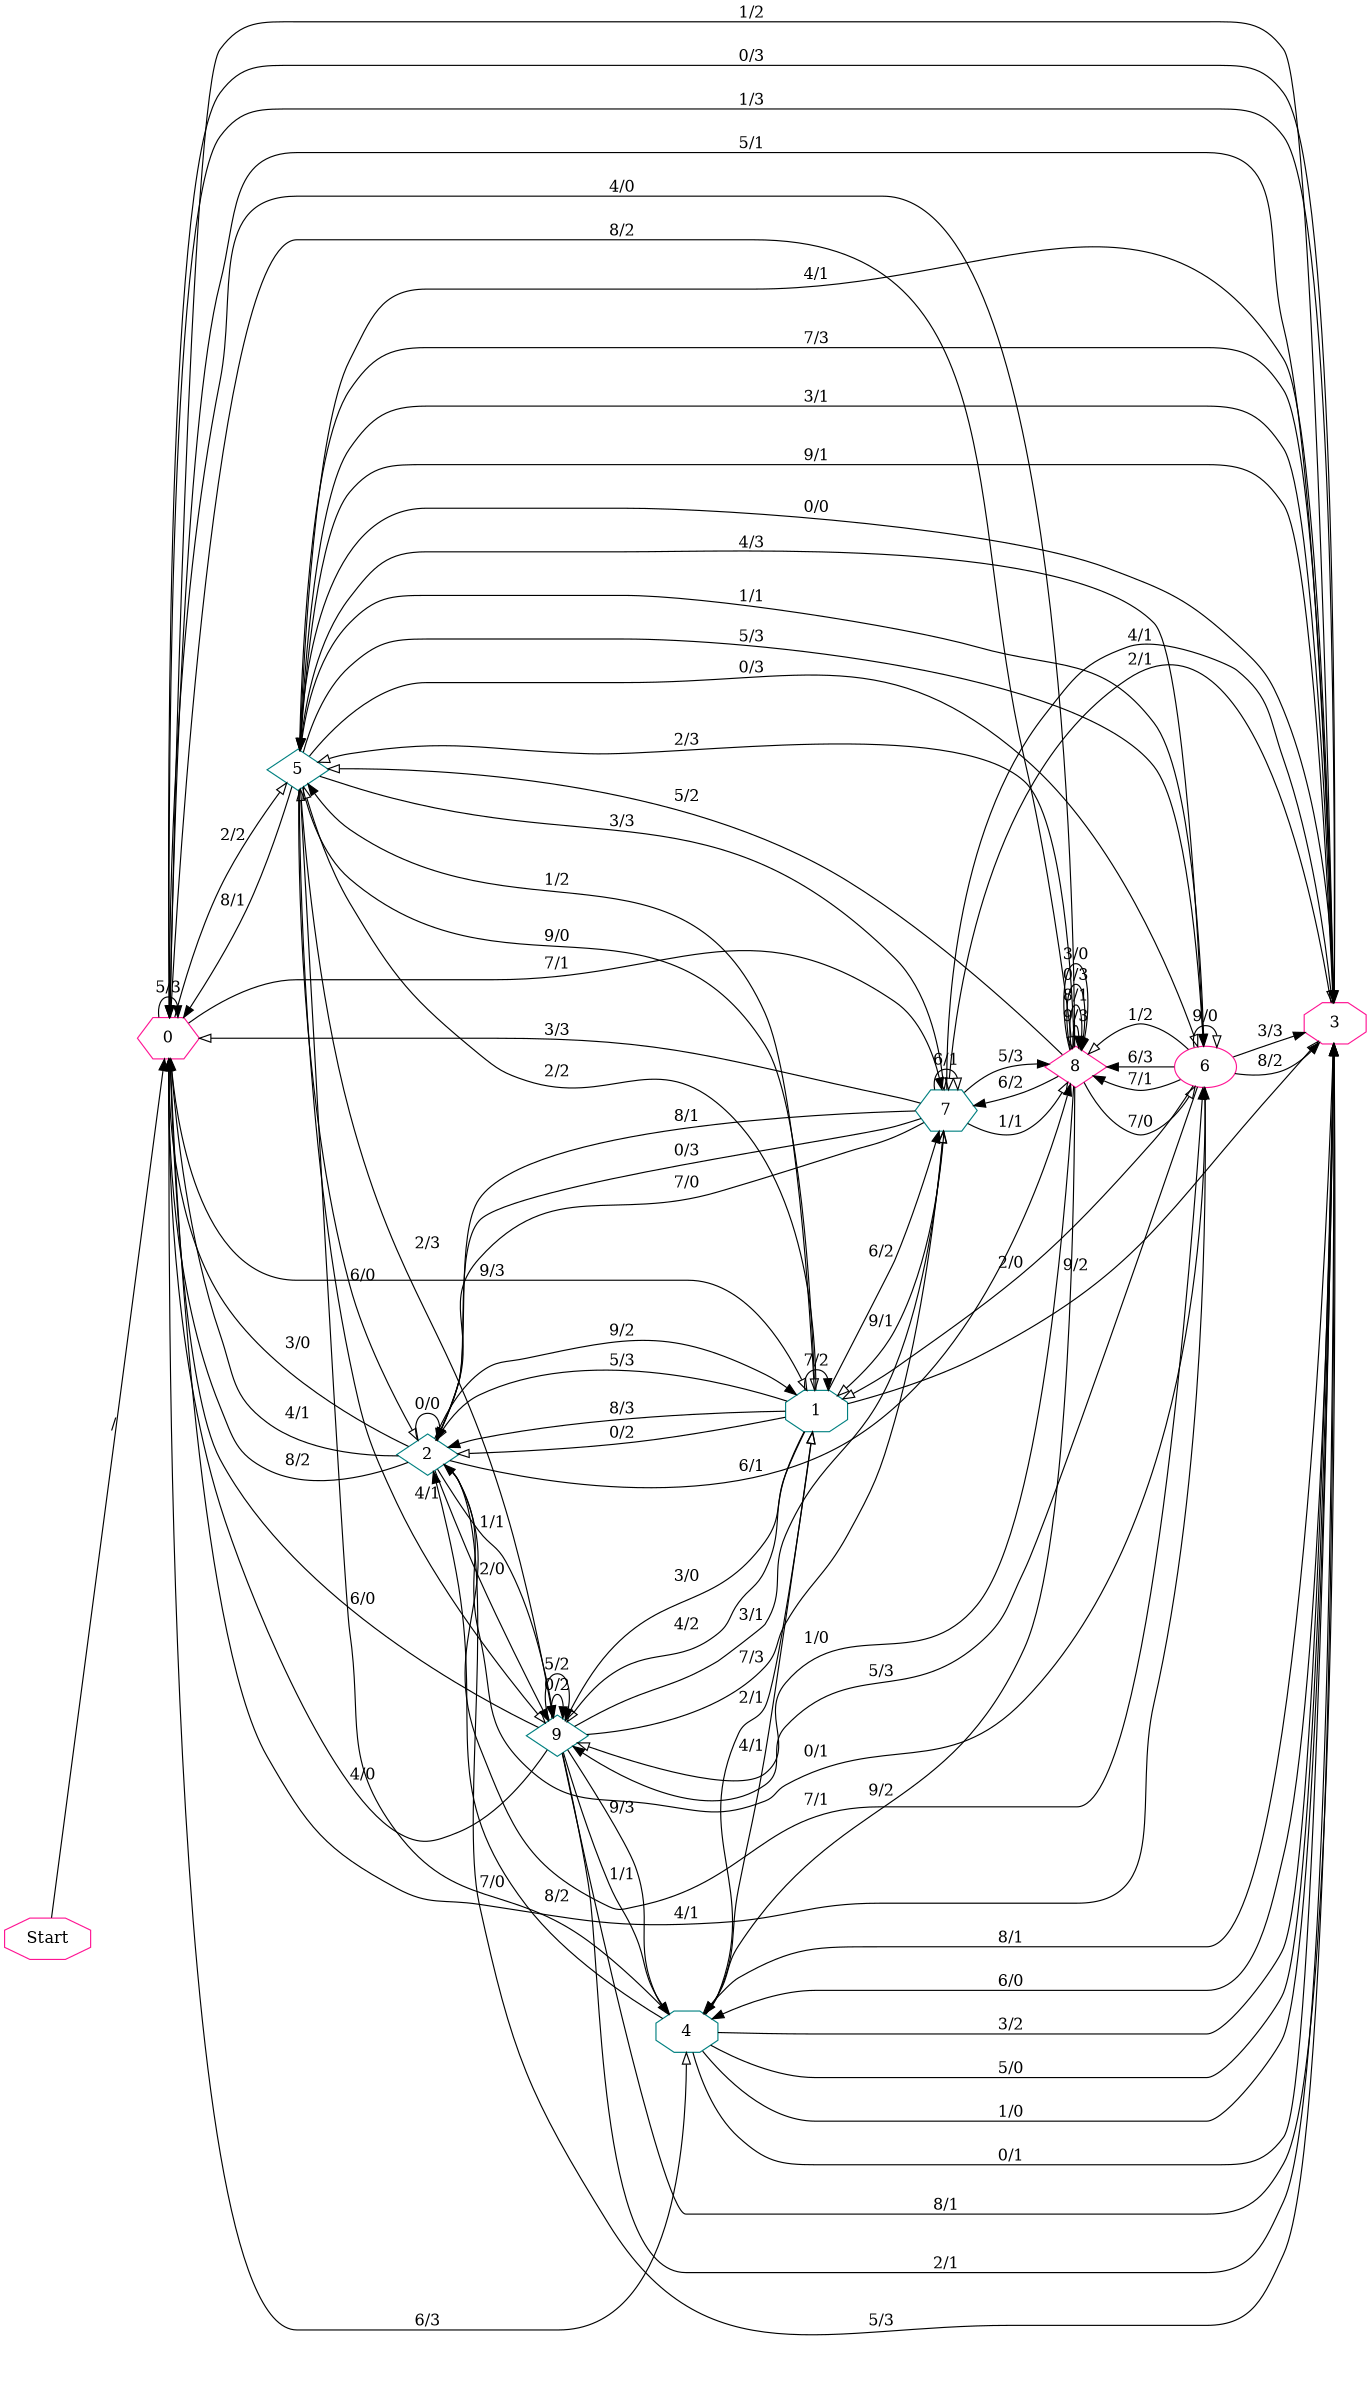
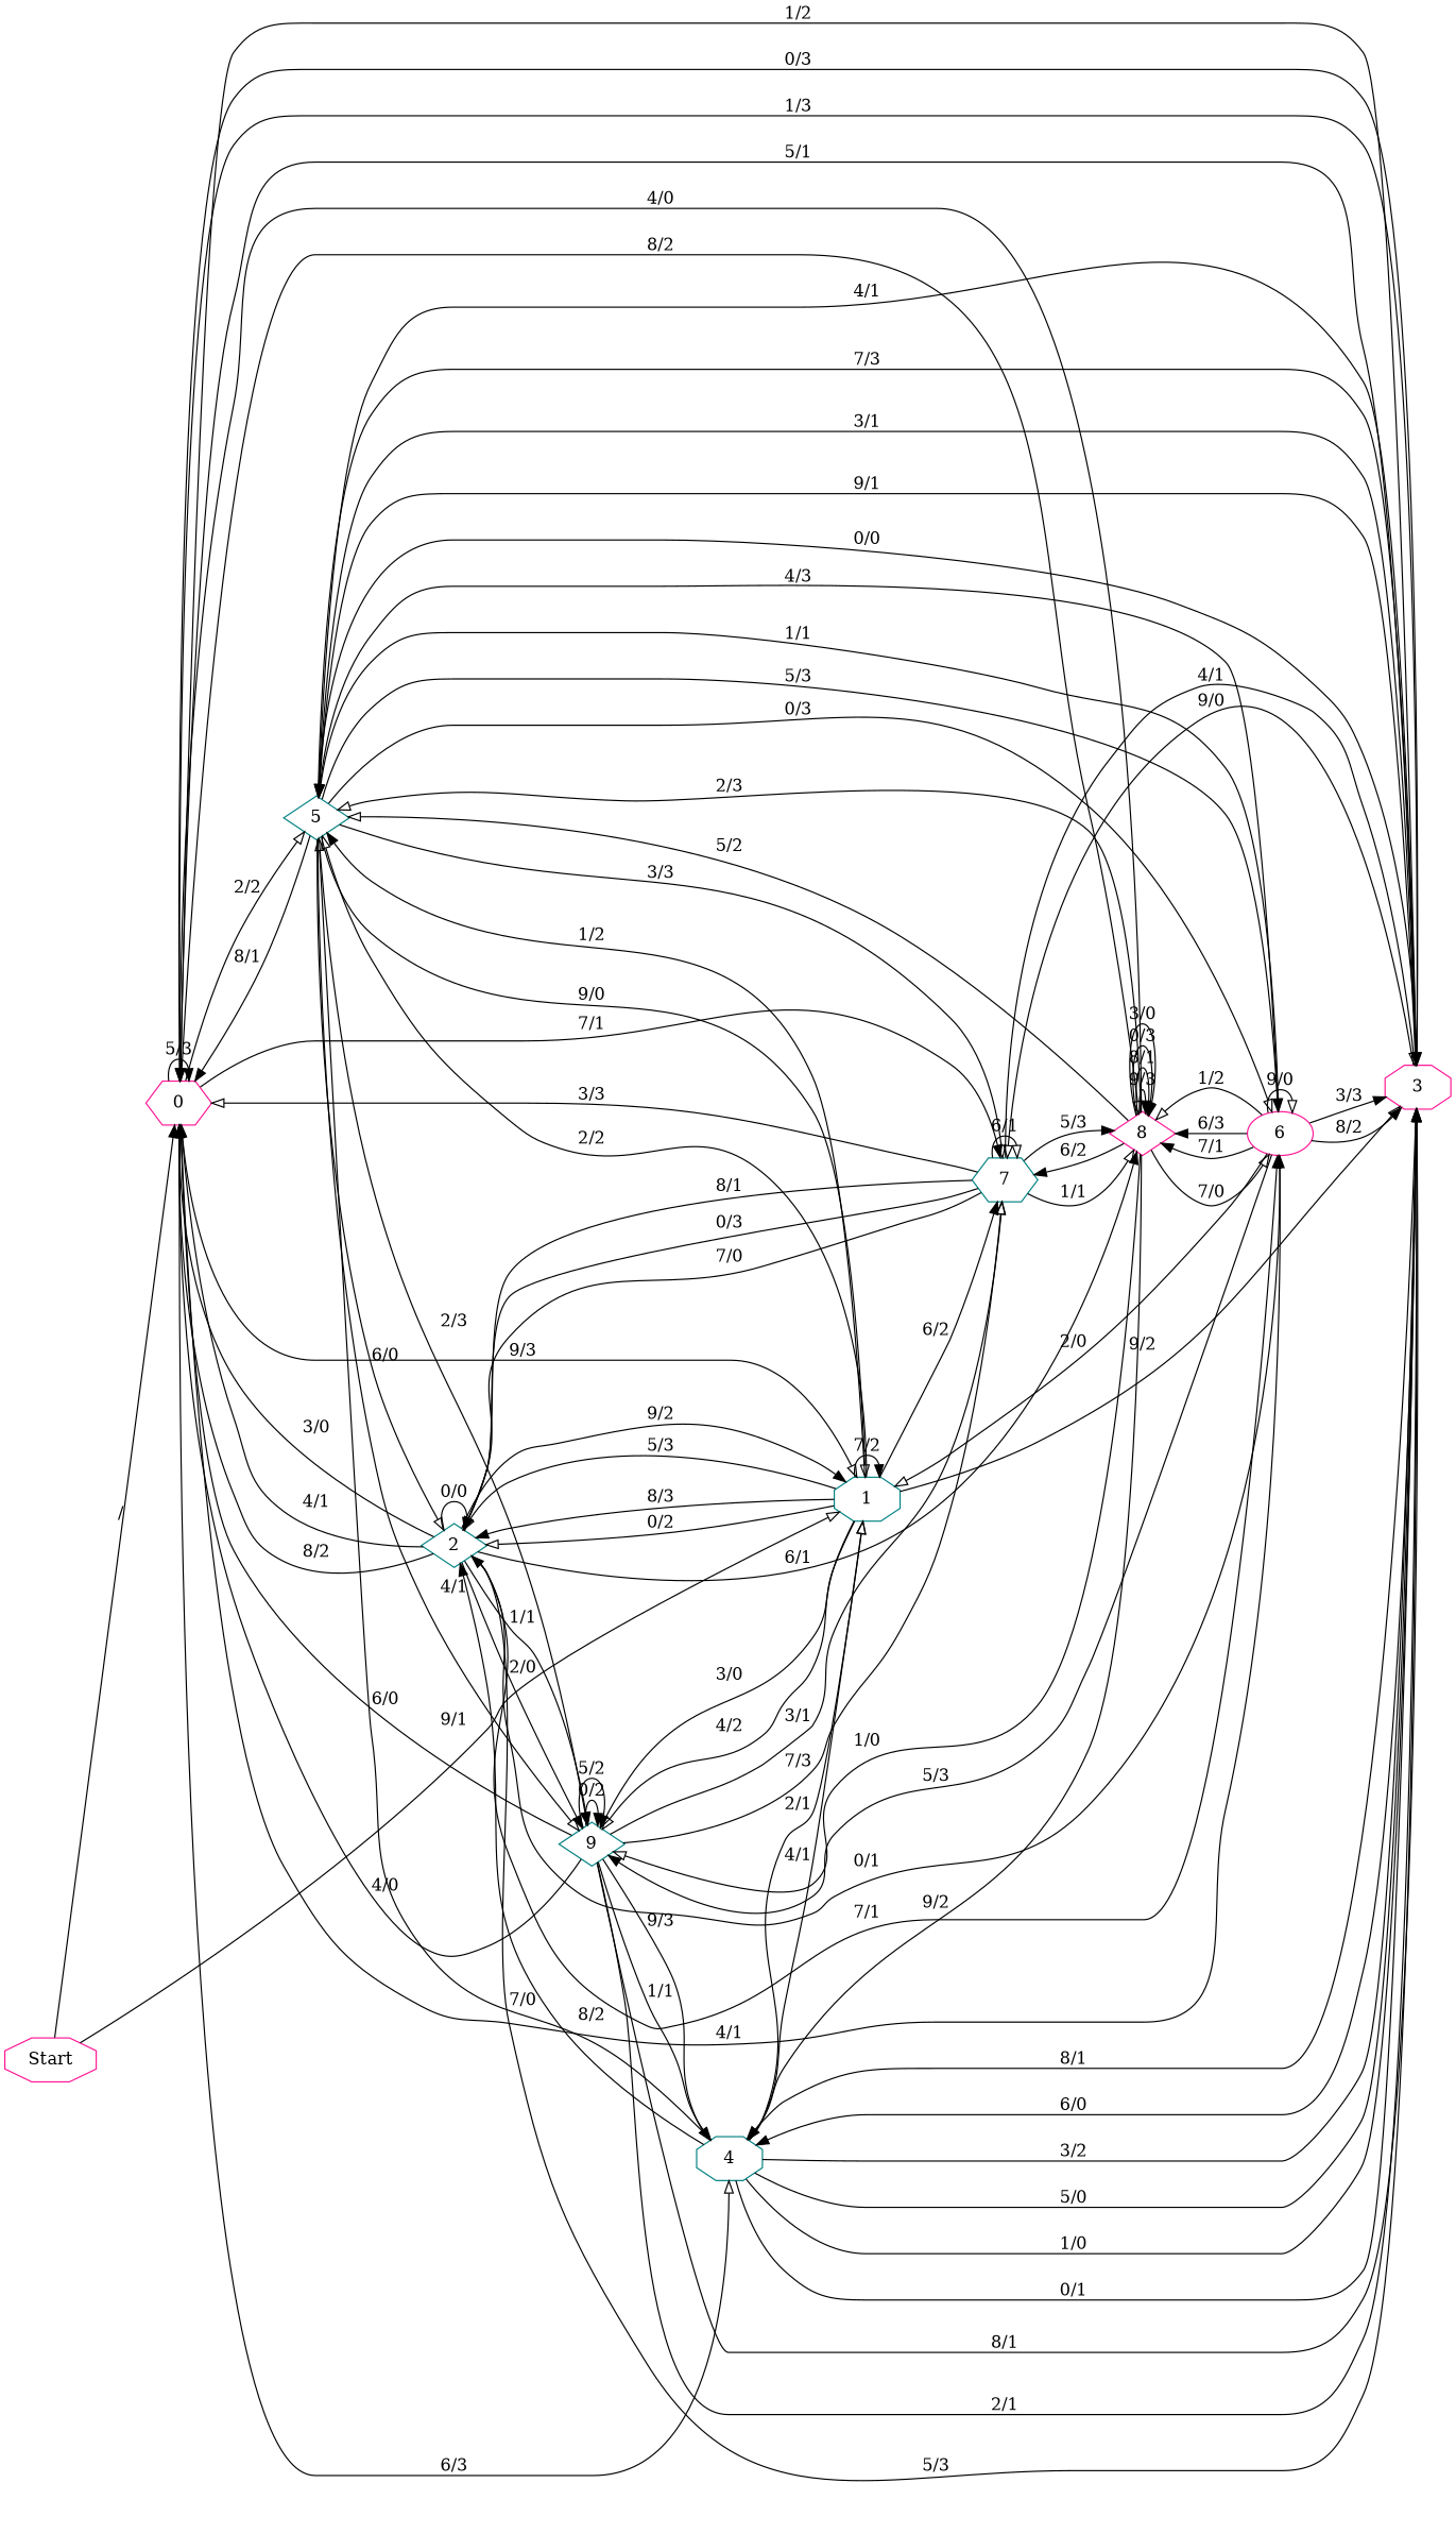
  digraph {
    rankdir=LR
    node [color=teal shape=octagon]
    edge [arrowhead=normal]
    Start [color=deeppink]
    0 [color=deeppink shape=hexagon]
    5 [shape=diamond]
    3 [color=deeppink]
    7 [shape=hexagon]
    8 [color=deeppink shape=diamond]
    4
    1
    6 [color=deeppink shape=ellipse]
    9 [shape=diamond]
    2 [shape=diamond]
    Start -> 0 [label="/"]
    0 -> 0 [label="5/3"]
    0 -> 5 [arrowhead=onormal label="2/2"]
    0 -> 3 [label="1/2"]
    0 -> 3 [label="0/3"]
    0 -> 7 [label="7/1"]
    0 -> 8 [arrowhead=onormal label="8/2"]
    0 -> 4 [arrowhead=onormal label="6/3"]
    0 -> 1 [arrowhead=onormal label="9/3"]
    0 -> 6 [label="4/1"]
    5 -> 0 [label="8/1"]
    5 -> 3 [label="7/3"]
    5 -> 7 [arrowhead=onormal label="3/3"]
    5 -> 1 [arrowhead=onormal label="9/0"]
    5 -> 6 [label="1/1"]
    5 -> 6 [label="5/3"]
    5 -> 6 [arrowhead=onormal label="0/3"]
    5 -> 9 [label="2/3"]
    5 -> 9 [arrowhead=onormal label="4/1"]
    5 -> 2 [arrowhead=onormal label="6/0"]
    3 -> 0 [label="1/3"]
    3 -> 0 [label="5/1"]
    3 -> 5 [arrowhead=onormal label="3/1"]
    3 -> 5 [label="9/1"]
    3 -> 5 [label="0/0"]
    3 -> 5 [arrowhead=onormal label="4/1"]
-   3 -> 7 [arrowhead=onormal label="2/1"]
+   3 -> 7 [arrowhead=onormal label="9/0"]
    3 -> 4 [arrowhead=onormal label="8/1"]
    3 -> 4 [label="6/0"]
    7 -> 0 [arrowhead=onormal label="3/3"]
    7 -> 3 [arrowhead=onormal label="4/1"]
    7 -> 7 [arrowhead=onormal label="6/1"]
    7 -> 8 [arrowhead=onormal label="1/1"]
    7 -> 8 [label="5/3"]
-   7 -> 1 [arrowhead=onormal label="9/1"]
+   Start -> 1 [arrowhead=onormal label="9/1"]
    7 -> 2 [label="0/3"]
    7 -> 2 [label="7/0"]
    7 -> 2 [arrowhead=onormal label="8/1"]
    8 -> 0 [arrowhead=onormal label="4/0"]
    8 -> 5 [arrowhead=onormal label="2/3"]
    8 -> 5 [arrowhead=onormal label="5/2"]
    8 -> 7 [label="6/2"]
    8 -> 8 [label="9/3"]
    8 -> 8 [label="8/1"]
    8 -> 8 [arrowhead=onormal label="0/3"]
    8 -> 8 [label="3/0"]
    8 -> 4 [label="9/2"]
    8 -> 6 [arrowhead=onormal label="7/0"]
    8 -> 9 [arrowhead=onormal label="1/0"]
    4 -> 5 [arrowhead=onormal label="7/0"]
    4 -> 3 [arrowhead=onormal label="0/1"]
    4 -> 3 [arrowhead=onormal label="3/2"]
    4 -> 3 [label="5/0"]
    4 -> 3 [label="1/0"]
    4 -> 1 [arrowhead=onormal label="2/1"]
    4 -> 1 [arrowhead=onormal label="4/1"]
    4 -> 2 [label="8/2"]
    1 -> 5 [arrowhead=onormal label="2/2"]
    1 -> 5 [label="1/2"]
    1 -> 3 [arrowhead=onormal label="9/2"]
    1 -> 7 [label="6/2"]
    1 -> 1 [label="7/2"]
    1 -> 9 [arrowhead=onormal label="4/2"]
    1 -> 9 [arrowhead=onormal label="3/0"]
    1 -> 2 [arrowhead=onormal label="5/3"]
    1 -> 2 [label="8/3"]
    1 -> 2 [arrowhead=onormal label="0/2"]
    6 -> 5 [arrowhead=onormal label="4/3"]
    6 -> 3 [label="3/3"]
    6 -> 3 [label="8/2"]
    6 -> 8 [arrowhead=onormal label="1/2"]
    6 -> 8 [label="6/3"]
    6 -> 8 [label="7/1"]
    6 -> 1 [arrowhead=onormal label="2/0"]
    6 -> 6 [arrowhead=onormal label="9/0"]
    6 -> 9 [label="5/3"]
    6 -> 2 [label="0/1"]
    9 -> 0 [arrowhead=onormal label="6/0"]
    9 -> 0 [label="4/0"]
    9 -> 3 [arrowhead=onormal label="8/1"]
    9 -> 3 [arrowhead=onormal label="2/1"]
    9 -> 7 [arrowhead=onormal label="3/1"]
    9 -> 7 [arrowhead=onormal label="7/3"]
    9 -> 4 [label="1/1"]
    9 -> 4 [arrowhead=onormal label="9/3"]
    9 -> 9 [label="0/2"]
    9 -> 9 [label="5/2"]
    2 -> 0 [arrowhead=onormal label="3/0"]
    2 -> 0 [label="4/1"]
    2 -> 0 [label="8/2"]
    2 -> 3 [label="5/3"]
    2 -> 8 [label="6/1"]
    2 -> 1 [label="9/2"]
    2 -> 6 [label="7/1"]
    2 -> 9 [label="2/0"]
    2 -> 9 [label="1/1"]
    2 -> 2 [label="0/0"]
  }
